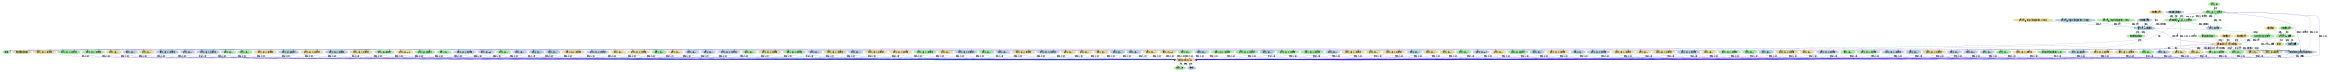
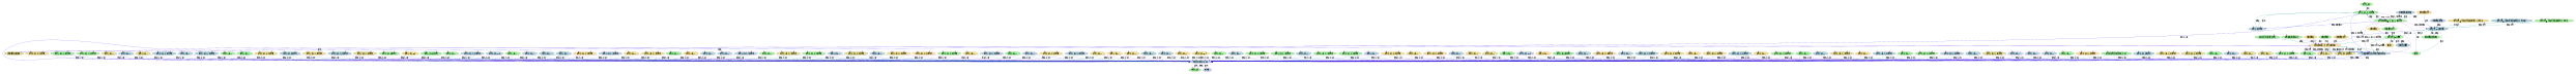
  digraph {
    node [color=brown fillcolor=khaki style=filled]
    edge [arrowhead=onormal color=teal]
    n1 [color=black fillcolor=palegreen label="(Call,s->pc - s->cs_base)"]
    n2 [color=deeppink fillcolor=palegreen label="(Call,next_eip = s->pc - s->cs_base)"]
-   n3 [color=deeppink label="(Return,return s->pc;)"]
+   n3 [color=deeppink fillcolor=lightblue label="(Return,return s->pc;)"]
    n4 [fillcolor=lightblue label="(Call,s->cs_base)"]
    n5 [fillcolor=lightblue label="(MethodReturn,static target_ulong)"]
    n6 [color=black fillcolor=lightblue label="(Call,tval += next_eip)"]
    n7 [color=deeppink fillcolor=palegreen label="(Block,)"]
    n8 [color=deeppink fillcolor=palegreen label="(Call,s->pc)"]
    n9 [color=deeppink fillcolor=lightblue label="(Block,)"]
    n10 [color=deeppink label="(Call,gen_jcc(s, b, tval, next_eip))"]
    n11 [fillcolor=palegreen label="(Call,tval &= 0xffff)"]
    n12 [fillcolor=palegreen label="(Identifier,next_eip)"]
    n13 [color=black label="(Identifier,next_eip)"]
    n14 [color=black fillcolor=lightblue label="(Literal,0xffff)"]
    n15 [label="(Block,)"]
    n16 [label="(Call,s->pc - s->cs_base)"]
    n17 [color=black fillcolor=palegreen label="(Call,s->pc - s->cs_base)"]
    n18 [fillcolor=palegreen label="(Call,tval = (int8_t)insn_get(env, s, MO_8))"]
    n19 [fillcolor=palegreen label="(Call,s->pc - s->cs_base)"]
    n20 [color=black label="(Call,s->pc++)"]
    n21 [fillcolor=lightblue label="(Call,s->pc++)"]
    n22 [color=deeppink label="(Identifier,tval)"]
    n23 [fillcolor=palegreen label="(Call,s->pc)"]
    n24 [color=black label="(Call,s->pc++)"]
    n25 [color=black fillcolor=lightblue label="(Call,s->pc - s->cs_base)"]
    n26 [fillcolor=lightblue label="(Call,s->pc++)"]
    n27 [color=black fillcolor=lightblue label="(Call,s->pc - s->cs_base)"]
    n28 [color=deeppink fillcolor=palegreen label="(Call,s->pc++)"]
    n29 [color=black fillcolor=palegreen label="(Call,s->pc++)"]
    n30 [label="(Call,s->pc - s->cs_base)"]
    n31 [color=black fillcolor=lightblue label="(Call,s->pc - pc_start)"]
    n32 [label="(Call,s->pc - s->cs_base)"]
    n33 [fillcolor=lightblue label="(Identifier,next_eip)"]
    n34 [color=black fillcolor=lightblue label="(Call,s->pc - s->cs_base)"]
    n35 [color=black label="(Call,s->pc - s->cs_base)"]
    n36 [color=deeppink fillcolor=palegreen label="(Call,s->pc - pc_start)"]
    n37 [label="(Call,s->pc += 8)"]
    n38 [color=black fillcolor=palegreen label="(Call,s->pc - pc_start)"]
    n39 [color=deeppink fillcolor=palegreen label="(Call,s->pc++)"]
    n40 [fillcolor=lightblue label="(Call,s->pc - s->cs_base)"]
    n41 [fillcolor=lightblue label="(Call,s->pc += 8)"]
    n42 [fillcolor=palegreen label="(Call,s->pc++)"]
    n43 [color=deeppink fillcolor=lightblue label="(Call,s->pc++)"]
    n44 [color=black fillcolor=lightblue label="(Call,s->pc++)"]
    n45 [color=black fillcolor=lightblue label="(Call,s->pc++)"]
    n46 [color=deeppink label="(Call,s->pc - s->cs_base)"]
    n47 [color=deeppink fillcolor=lightblue label="(Call,s->pc - s->cs_base)"]
    n48 [label="(Call,s->pc++)"]
    n49 [label="(Identifier,s)"]
    n50 [label="(Call,s->pc - s->cs_base)"]
    n51 [color=black fillcolor=palegreen label="(Call,s->pc++)"]
    n52 [label="(Call,s->pc++)"]
    n53 [fillcolor=lightblue label="(Call,s->pc++)"]
    n54 [color=deeppink fillcolor=lightblue label="(Call,s->pc++)"]
    n55 [color=deeppink fillcolor=lightblue label="(Call,s->pc - s->cs_base)"]
    n56 [color=deeppink fillcolor=palegreen label="(Call,s->pc++)"]
    n57 [color=black label="(Call,s->pc - s->cs_base)"]
    n58 [fillcolor=palegreen label="(Call,s->pc - s->cs_base)"]
    n59 [color=deeppink fillcolor=lightblue label="(Call,s->pc++)"]
    n60 [color=deeppink fillcolor=lightblue label="(Identifier,dflag)"]
    n61 [color=black label="(Call,s->pc - s->cs_base)"]
    n62 [fillcolor=lightblue label="(Call,s->pc++)"]
    n63 [label="(Call,s->pc - s->cs_base)"]
    n64 [color=deeppink label="(Call,s->pc - s->cs_base)"]
    n65 [fillcolor=palegreen label="(Call,s->pc - s->cs_base)"]
    n66 [label="(Call,s->pc++)"]
+   n67 [color=deeppink fillcolor=palegreen label="(Identifier,b)"]
    n68 [fillcolor=lightblue label="(Call,s->pc - s->cs_base)"]
    n69 [label="(Identifier,tval)"]
    n70 [color=black fillcolor=palegreen label="(Call,s->pc++)"]
    n71 [color=deeppink fillcolor=lightblue label="(Call,s->pc++)"]
    n72 [label="(Call,s->pc - s->cs_base)"]
    n73 [fillcolor=lightblue label="(Call,s->pc - s->cs_base)"]
    n74 [label="(Call,s->pc++)"]
    n75 [color=deeppink label="(Call,s->pc++)"]
    n76 [label="(Call,s->pc++)"]
    n77 [color=black fillcolor=lightblue label="(Call,s->pc++)"]
    n78 [fillcolor=lightblue label="(Call,s->pc++)"]
    n79 [label="(Call,tval = (int16_t)insn_get(env, s, MO_16))"]
    n80 [color=deeppink label="(Call,s->pc++)"]
    n81 [label="(Call,s->pc += 2)"]
    n82 [fillcolor=palegreen label="(Call,s->pc++)"]
    n83 [fillcolor=lightblue label="(Call,s->pc++)"]
    n84 [fillcolor=palegreen label="(Call,s->pc - s->cs_base)"]
    n85 [color=black fillcolor=palegreen label="(Call,s->pc - s->cs_base)"]
    n86 [fillcolor=palegreen label="(Identifier,tval)"]
    n87 [color=black fillcolor=lightblue label="(Call,s->pc++)"]
    n88 [fillcolor=palegreen label="(Call,s->pc - s->cs_base)"]
    n89 [color=black fillcolor=palegreen label="(Call,s->pc - s->cs_base)"]
    n90 [color=deeppink fillcolor=lightblue label="(Call,s->pc++)"]
    n91 [label="(Call,s->pc - s->cs_base)"]
    n92 [label="(Call,s->pc++)"]
    n93 [color=deeppink label="(Call,s->pc - s->cs_base)"]
    n94 [fillcolor=lightblue label="(Call,s->pc++)"]
    n95 [label="(Call,s->pc++)"]
    n96 [color=black fillcolor=palegreen label="(ControlStructure,break;)"]
    n97 [color=black label="(Call,s->pc++)"]
    n98 [color=black fillcolor=palegreen label="(Call,s->pc++)"]
    n99 [color=deeppink fillcolor=lightblue label="(Call,s->pc += 2)"]
    n100 [color=deeppink label="(Call,s->pc++)"]
    n101 [color=black fillcolor=palegreen label="(Call,s->pc - pc_start)"]
    n102 [color=black fillcolor=lightblue label="(Call,s->pc++)"]
    n103 [color=deeppink label="(Call,s->pc - s->cs_base)"]
    n104 [fillcolor=lightblue label="(Call,s->pc++)"]
    n105 [color=black fillcolor=lightblue label="(Call,s->pc - s->cs_base)"]
    n106 [label="(Call,s->pc - s->cs_base)"]
    n107 [color=deeppink label="(Call,s->pc++)"]
    n108 [label="(Call,s->pc - s->cs_base)"]
    n109 [color=black fillcolor=lightblue label="(Call,s->pc - s->cs_base)"]
    n110 [label="(Call,s->pc++)"]
    n111 [color=deeppink fillcolor=palegreen label="(Call,s->pc - s->cs_base)"]
    n112 [color=black fillcolor=palegreen label="(Call,s->pc++)"]
    n113 [color=black fillcolor=lightblue label="(Call,s->pc++)"]
    n114 [color=black label="(Call,s->pc - s->cs_base)"]
    n115 [color=deeppink label="(Call,s->pc++)"]
    n116 [fillcolor=lightblue label="(Call,s->pc - s->cs_base)"]
    n117 [color=black fillcolor=palegreen label="(Call,s->pc++)"]
    n118 [color=deeppink fillcolor=palegreen label="(Call,s->pc - s->cs_base)"]
    n119 [color=deeppink fillcolor=lightblue label="(Call,s->pc - s->cs_base)"]
    n120 [color=black fillcolor=lightblue label="(Call,s->pc++)"]
    n121 [color=black label="(Call,s->pc - s->cs_base)"]
    n122 [fillcolor=palegreen label="(Call,gen_bnd_jmp(s))"]
    n123 [color=deeppink fillcolor=lightblue label="(Call,s->pc++)"]
    n124 [color=deeppink fillcolor=lightblue label="(Call,s->pc++)"]
    n125 [fillcolor=lightblue label="(Call,s->pc++)"]
    n126 [color=black fillcolor=palegreen label="(Call,s->pc++)"]
    n127 [label="(Identifier,s)"]
    n128 [color=deeppink label="(Call,s->pc - s->cs_base)"]
    n129 [color=black fillcolor=palegreen label="(Call,cpu_ldub_code(env, s->pc))"]
    n130 [color=black fillcolor=lightblue label="(Call,s->pc - pc_start)"]
    n131 [label="(Call,s->pc - s->cs_base)"]
    n132 [color=black label="(Call,s->pc - s->cs_base)"]
    n133 [color=black fillcolor=palegreen label="(Call,s->pc++)"]
    n134 [color=deeppink fillcolor=lightblue label="(Call,s->pc++)"]
    n135 [color=black label="(Call,s->pc++)"]
    n136 [color=black label="(Call,s->pc++)"]
    n137 [color=deeppink fillcolor=palegreen label="(Call,s->pc - s->cs_base)"]
    n138 [color=black fillcolor=palegreen label="(Call,s->pc++)"]
    n139 [color=black label="(Call,s->pc++)"]
    n140 [color=black label="(Call,s->pc - pc_start)"]
    n141 [color=black fillcolor=lightblue label="(Call,tval = (int32_t)insn_get(env, s, MO_32))"]
    n1 -> n2 [arrowhead=dot label="AST: "]
    n1 -> n2 [arrowhead=dot color=purple label="DDG: s->pc"]
    n1 -> n2 [arrowhead=dot color=purple label="DDG: s->cs_base"]
    n1 -> n3 [arrowhead=dot color=blue label="DDG: s->pc"]
    n1 -> n4 [label="CFG: "]
    n1 -> n5 [color=purple label="DDG: s->pc"]
    n1 -> n5 [arrowhead=dot color=blue label="DDG: s->cs_base"]
    n2 -> n1 [arrowhead=dot label="CFG: "]
    n2 -> n4 [arrowhead=dot color=blue label="DDG: next_eip"]
    n2 -> n5 [arrowhead=dot color=purple label="DDG: s->pc - s->cs_base"]
    n2 -> n6 [arrowhead=dot color=purple label="DDG: next_eip"]
    n2 -> n7 [arrowhead=dot color=purple label="AST: "]
    n3 -> n5 [arrowhead=dot color=blue label="DDG: <RET>"]
    n3 -> n8 [color=purple label="CFG: "]
    n3 -> n9 [color=purple label="AST: "]
    n4 -> n1 [arrowhead=dot label="AST: "]
    n5 -> n3 [arrowhead=dot color=blue label="CFG: "]
    n6 -> n7 [label="AST: "]
    n6 -> n10 [color=blue label="DDG: tval"]
    n6 -> n11 [arrowhead=dot label="DDG: s"]
    n6 -> n12 [color=blue label="CFG: "]
    n8 -> n3 [color=blue label="AST: "]
    n10 -> n5 [arrowhead=dot label="DDG: gen_jcc(s, b, tval, next_eip)"]
    n10 -> n5 [label="DDG: b"]
    n10 -> n5 [color=blue label="DDG: tval"]
    n10 -> n5 [color=blue label="DDG: next_eip"]
    n10 -> n5 [label="DDG: s"]
    n10 -> n7 [label="AST: "]
    n10 -> n13 [color=blue label="CFG: "]
    n11 -> n5 [label="DDG: tval &= 0xffff"]
    n11 -> n10 [label="DDG: tval"]
    n11 -> n14 [color=blue label="CFG: "]
    n11 -> n15 [color=blue label="AST: "]
    n12 -> n6 [arrowhead=dot label="AST: "]
    n13 -> n10 [arrowhead=dot color=purple label="AST: "]
    n14 -> n11 [arrowhead=dot color=purple label="AST: "]
    n16 -> n3 [color=purple label="DDG: s->pc"]
    n17 -> n3 [arrowhead=dot color=blue label="DDG: s->pc"]
    n18 -> n6 [label="DDG: tval"]
    n19 -> n3 [color=purple label="DDG: s->pc"]
    n20 -> n3 [arrowhead=dot color=blue label="DDG: s->pc"]
    n21 -> n3 [arrowhead=dot label="DDG: s->pc"]
    n22 -> n2 [label="CFG: "]
    n22 -> n6 [color=blue label="AST: "]
    n23 -> n1 [color=blue label="AST: "]
    n24 -> n3 [color=purple label="DDG: s->pc"]
    n25 -> n3 [arrowhead=dot label="DDG: s->pc"]
    n26 -> n3 [color=purple label="DDG: s->pc"]
    n27 -> n3 [arrowhead=dot color=blue label="DDG: s->pc"]
    n28 -> n3 [color=purple label="DDG: s->pc"]
    n29 -> n3 [label="DDG: s->pc"]
    n30 -> n3 [label="DDG: s->pc"]
    n31 -> n3 [arrowhead=dot color=blue label="DDG: s->pc"]
    n32 -> n3 [arrowhead=dot color=purple label="DDG: s->pc"]
    n33 -> n2 [arrowhead=dot label="AST: "]
    n34 -> n3 [color=purple label="DDG: s->pc"]
    n35 -> n3 [arrowhead=dot color=purple label="DDG: s->pc"]
    n36 -> n3 [color=blue label="DDG: s->pc"]
    n37 -> n3 [label="DDG: s->pc"]
    n38 -> n3 [label="DDG: s->pc"]
    n39 -> n3 [arrowhead=dot color=blue label="DDG: s->pc"]
    n40 -> n3 [color=purple label="DDG: s->pc"]
    n41 -> n3 [arrowhead=dot color=purple label="DDG: s->pc"]
    n42 -> n3 [label="DDG: s->pc"]
    n43 -> n3 [arrowhead=dot label="DDG: s->pc"]
    n44 -> n3 [arrowhead=dot color=blue label="DDG: s->pc"]
    n45 -> n3 [arrowhead=dot color=purple label="DDG: s->pc"]
    n46 -> n3 [arrowhead=dot label="DDG: s->pc"]
    n47 -> n3 [arrowhead=dot label="DDG: s->pc"]
    n48 -> n3 [arrowhead=dot color=blue label="DDG: s->pc"]
    n49 -> n11 [arrowhead=dot color=purple label="CFG: "]
    n50 -> n3 [arrowhead=dot color=purple label="DDG: s->pc"]
    n51 -> n3 [arrowhead=dot color=purple label="DDG: s->pc"]
    n52 -> n3 [color=purple label="DDG: s->pc"]
    n53 -> n3 [arrowhead=dot label="DDG: s->pc"]
    n54 -> n3 [arrowhead=dot label="DDG: s->pc"]
    n55 -> n3 [arrowhead=dot label="DDG: s->pc"]
    n56 -> n3 [label="DDG: s->pc"]
    n57 -> n3 [arrowhead=dot color=blue label="DDG: s->pc"]
    n58 -> n3 [color=blue label="DDG: s->pc"]
    n59 -> n3 [arrowhead=dot label="DDG: s->pc"]
    n60 -> n6 [arrowhead=dot color=blue label="CFG: "]
    n61 -> n3 [arrowhead=dot color=blue label="DDG: s->pc"]
    n62 -> n3 [arrowhead=dot label="DDG: s->pc"]
    n63 -> n3 [arrowhead=dot color=purple label="DDG: s->pc"]
    n64 -> n3 [color=purple label="DDG: s->pc"]
    n65 -> n3 [color=purple label="DDG: s->pc"]
    n66 -> n3 [arrowhead=dot label="DDG: s->pc"]
+   n67 -> n10 [label="AST: "]
    n68 -> n3 [arrowhead=dot color=purple label="DDG: s->pc"]
    n69 -> n10 [color=purple label="AST: "]
    n70 -> n3 [label="DDG: s->pc"]
    n71 -> n3 [arrowhead=dot color=blue label="DDG: s->pc"]
    n72 -> n3 [arrowhead=dot label="DDG: s->pc"]
    n73 -> n3 [label="DDG: s->pc"]
    n74 -> n3 [arrowhead=dot color=purple label="DDG: s->pc"]
    n75 -> n3 [color=purple label="DDG: s->pc"]
    n76 -> n3 [color=purple label="DDG: s->pc"]
    n77 -> n3 [label="DDG: s->pc"]
    n78 -> n3 [arrowhead=dot color=blue label="DDG: s->pc"]
    n79 -> n6 [arrowhead=dot label="DDG: b"]
    n80 -> n3 [arrowhead=dot label="DDG: s->pc"]
    n81 -> n3 [color=purple label="DDG: s->pc"]
    n82 -> n3 [arrowhead=dot color=purple label="DDG: s->pc"]
    n83 -> n3 [arrowhead=dot color=blue label="DDG: s->pc"]
    n84 -> n3 [label="DDG: s->pc"]
    n85 -> n3 [color=purple label="DDG: s->pc"]
    n86 -> n11 [label="AST: "]
    n87 -> n3 [label="DDG: s->pc"]
    n88 -> n3 [color=blue label="DDG: s->pc"]
    n89 -> n3 [arrowhead=dot label="DDG: s->pc"]
    n90 -> n3 [arrowhead=dot color=blue label="DDG: s->pc"]
    n91 -> n3 [color=blue label="DDG: s->pc"]
    n92 -> n3 [arrowhead=dot label="DDG: s->pc"]
    n93 -> n3 [color=purple label="DDG: s->pc"]
    n94 -> n3 [color=purple label="DDG: s->pc"]
    n95 -> n3 [arrowhead=dot color=blue label="DDG: s->pc"]
    n96 -> n10 [arrowhead=dot label="CFG: "]
    n97 -> n3 [arrowhead=dot color=blue label="DDG: s->pc"]
    n98 -> n3 [label="DDG: s->pc"]
    n99 -> n3 [color=purple label="DDG: s->pc"]
    n100 -> n3 [arrowhead=dot color=purple label="DDG: s->pc"]
    n101 -> n3 [label="DDG: s->pc"]
    n102 -> n3 [arrowhead=dot color=purple label="DDG: s->pc"]
    n103 -> n3 [color=blue label="DDG: s->pc"]
    n104 -> n3 [color=blue label="DDG: s->pc"]
    n105 -> n3 [arrowhead=dot label="DDG: s->pc"]
    n106 -> n3 [color=purple label="DDG: s->pc"]
    n107 -> n3 [label="DDG: s->pc"]
    n108 -> n3 [arrowhead=dot label="DDG: s->pc"]
    n109 -> n3 [arrowhead=dot color=blue label="DDG: s->pc"]
    n110 -> n3 [color=blue label="DDG: s->pc"]
    n111 -> n3 [color=blue label="DDG: s->pc"]
    n112 -> n3 [arrowhead=dot label="DDG: s->pc"]
    n113 -> n3 [color=purple label="DDG: s->pc"]
    n114 -> n3 [arrowhead=dot color=purple label="DDG: s->pc"]
    n115 -> n3 [color=purple label="DDG: s->pc"]
    n116 -> n3 [arrowhead=dot color=purple label="DDG: s->pc"]
    n117 -> n3 [label="DDG: s->pc"]
    n118 -> n3 [arrowhead=dot color=purple label="DDG: s->pc"]
    n119 -> n3 [label="DDG: s->pc"]
    n120 -> n3 [label="DDG: s->pc"]
    n121 -> n3 [color=purple label="DDG: s->pc"]
    n122 -> n10 [arrowhead=dot color=purple label="DDG: s"]
    n123 -> n3 [color=purple label="DDG: s->pc"]
    n124 -> n3 [color=blue label="DDG: s->pc"]
    n125 -> n3 [arrowhead=dot color=purple label="DDG: s->pc"]
    n126 -> n3 [arrowhead=dot color=blue label="DDG: s->pc"]
    n127 -> n10 [arrowhead=dot color=blue label="AST: "]
    n128 -> n3 [arrowhead=dot color=purple label="DDG: s->pc"]
    n129 -> n3 [label="DDG: s->pc"]
    n130 -> n3 [color=purple label="DDG: s->pc"]
    n131 -> n3 [arrowhead=dot label="DDG: s->pc"]
    n132 -> n3 [arrowhead=dot color=purple label="DDG: s->pc"]
    n133 -> n3 [label="DDG: s->pc"]
    n134 -> n3 [color=purple label="DDG: s->pc"]
    n135 -> n3 [color=purple label="DDG: s->pc"]
    n136 -> n3 [color=blue label="DDG: s->pc"]
    n137 -> n3 [color=blue label="DDG: s->pc"]
    n138 -> n3 [arrowhead=dot color=purple label="DDG: s->pc"]
    n139 -> n3 [arrowhead=dot color=blue label="DDG: s->pc"]
    n140 -> n3 [color=blue label="DDG: s->pc"]
    n141 -> n6 [label="DDG: tval"]
  }
